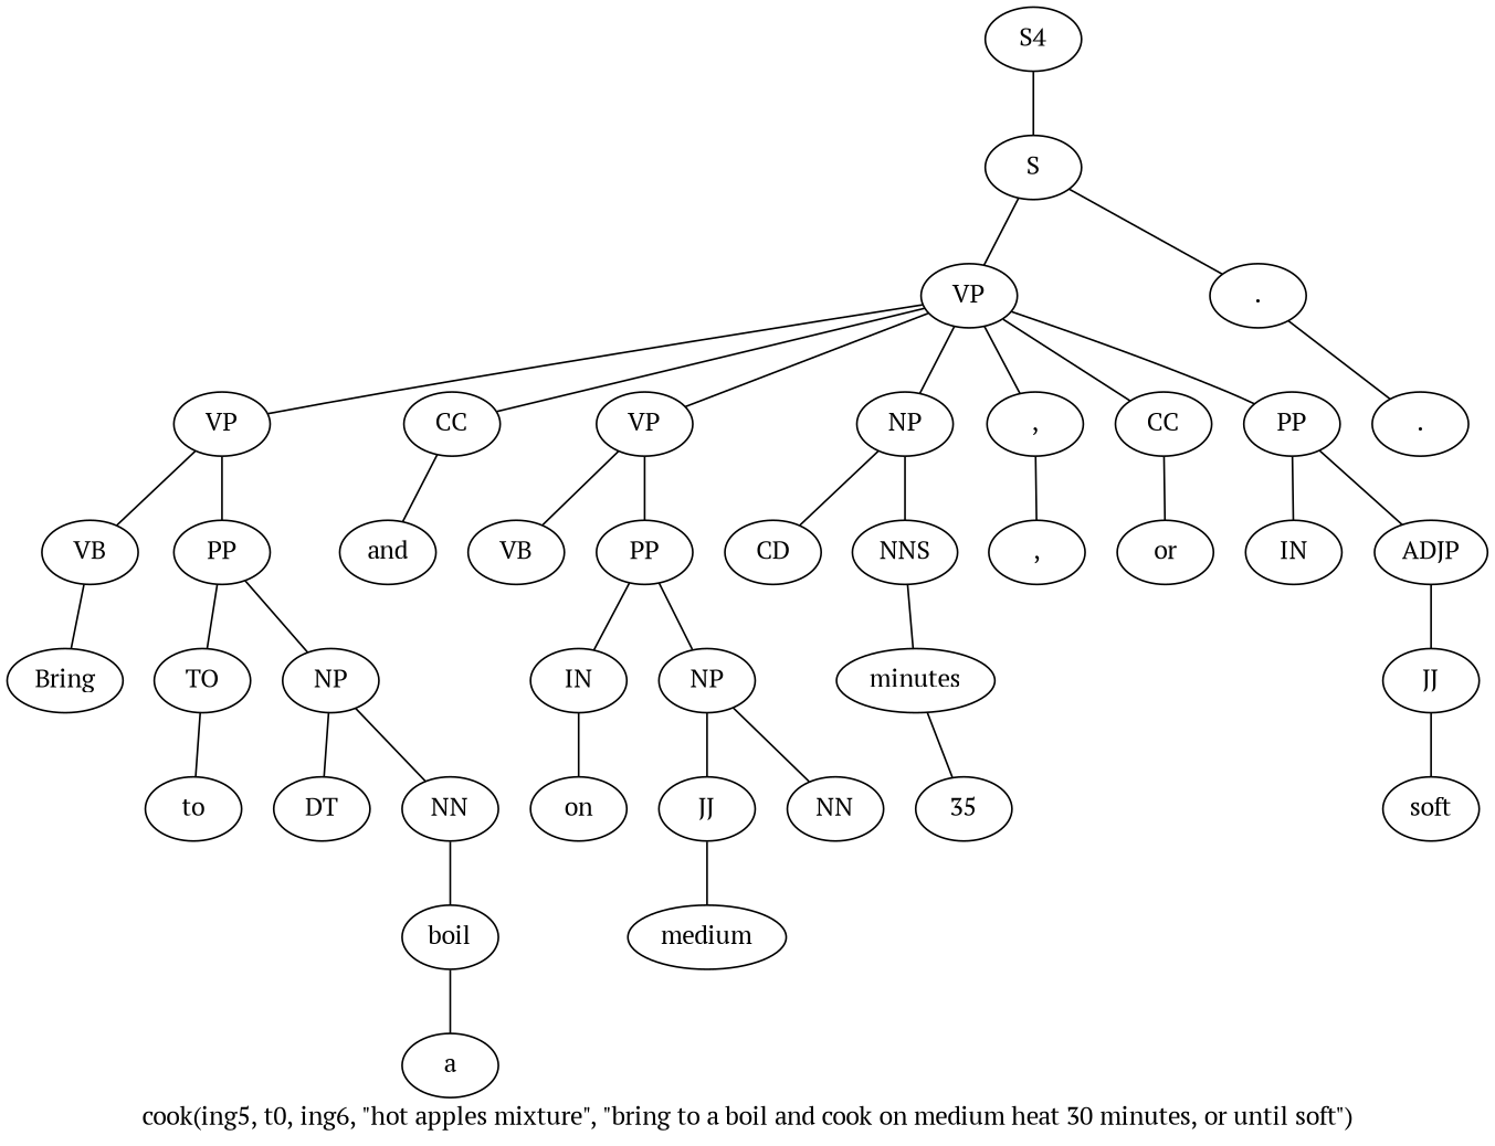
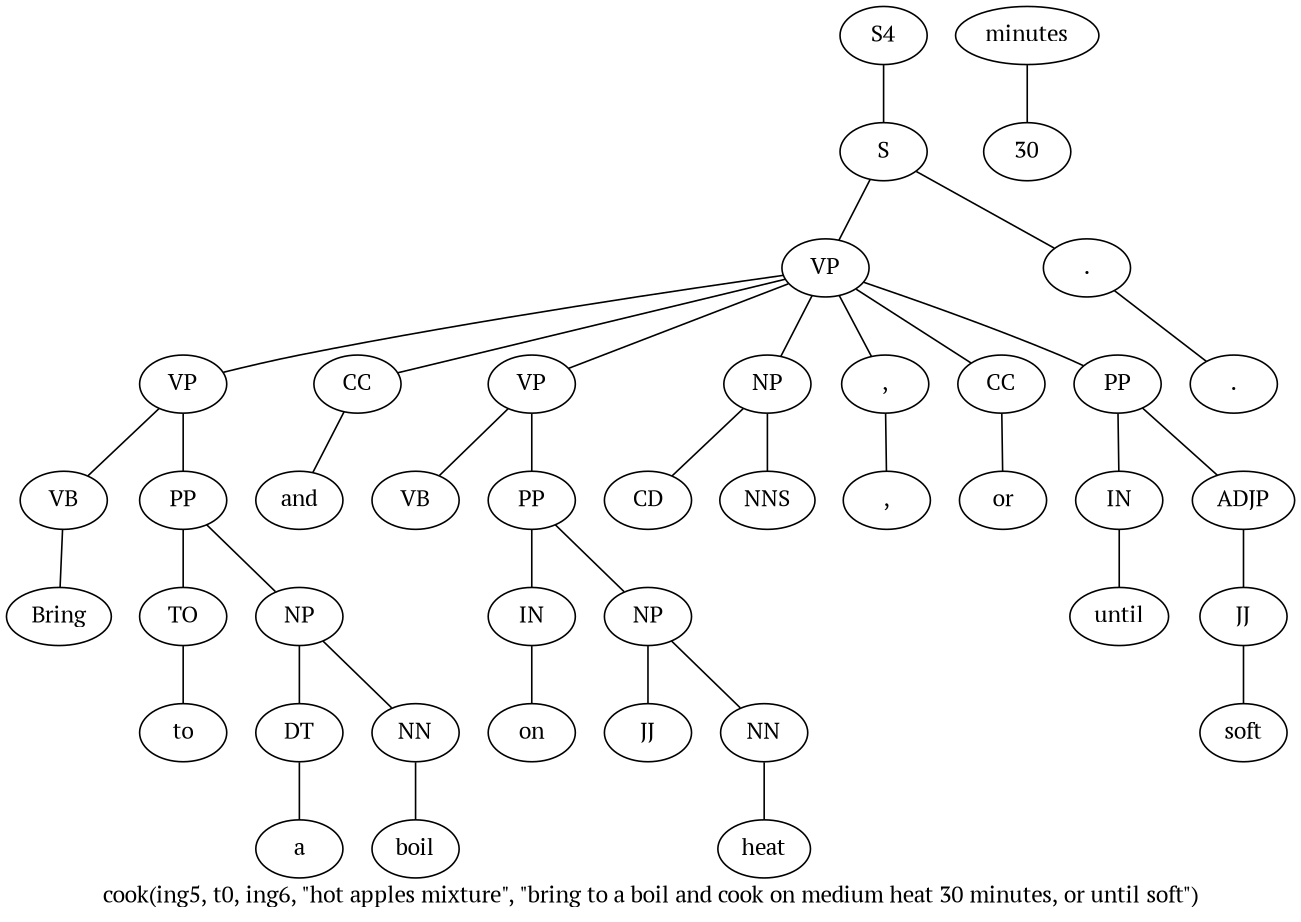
  graph {
    fontname="PT Serif"
    label="cook(ing5, t0, ing6, \"hot apples mixture\", \"bring to a boil and cook on medium heat 30 minutes, or until soft\")"
    node [fontname="PT Serif"]
    edge [fontname="PT Serif"]
    n1 [label=S4]
    n2 [label=S]
    n3 [label=VP]
    n4 [label="."]
    n5 [label=VP]
    n6 [label=CC]
    n7 [label=VP]
    n8 [label=NP]
    n9 [label=","]
    n10 [label=CC]
    n11 [label=PP]
    n12 [label="."]
    n13 [label=VB]
    n14 [label=PP]
    n15 [label=and]
    n16 [label=VB]
    n17 [label=PP]
    n18 [label=CD]
    n19 [label=NNS]
    n20 [label=","]
    n21 [label=or]
    n22 [label=IN]
    n23 [label=ADJP]
    n24 [label=Bring]
    n25 [label=TO]
    n26 [label=NP]
    n27 [label=to]
    n28 [label=DT]
    n29 [label=NN]
    n30 [label=a]
    n31 [label=boil]
    n32 [label=IN]
    n33 [label=NP]
    n34 [label=on]
    n35 [label=JJ]
    n36 [label=NN]
-   n37 [label=medium]
+   n38 [label=heat]
    n39 [label=minutes]
-   n40 [label=35]
+   n40 [label=30]
+   n41 [label=until]
    n42 [label=JJ]
    n43 [label=soft]
    n1 -- n2
    n2 -- n3
    n2 -- n4
    n3 -- n5
    n3 -- n6
    n3 -- n7
    n3 -- n8
    n3 -- n9
    n3 -- n10
    n3 -- n11
    n4 -- n12
    n5 -- n13
    n5 -- n14
    n6 -- n15
    n7 -- n16
    n7 -- n17
    n8 -- n18
    n8 -- n19
    n9 -- n20
    n10 -- n21
    n11 -- n22
    n11 -- n23
    n13 -- n24
    n14 -- n25
    n14 -- n26
    n17 -- n32
    n17 -- n33
-   n19 -- n39
+   n22 -- n41
    n23 -- n42
    n25 -- n27
    n26 -- n28
    n26 -- n29
-   n31 -- n30
+   n28 -- n30
    n29 -- n31
    n32 -- n34
    n33 -- n35
    n33 -- n36
-   n35 -- n37
+   n36 -- n38
    n39 -- n40
    n42 -- n43
  }
